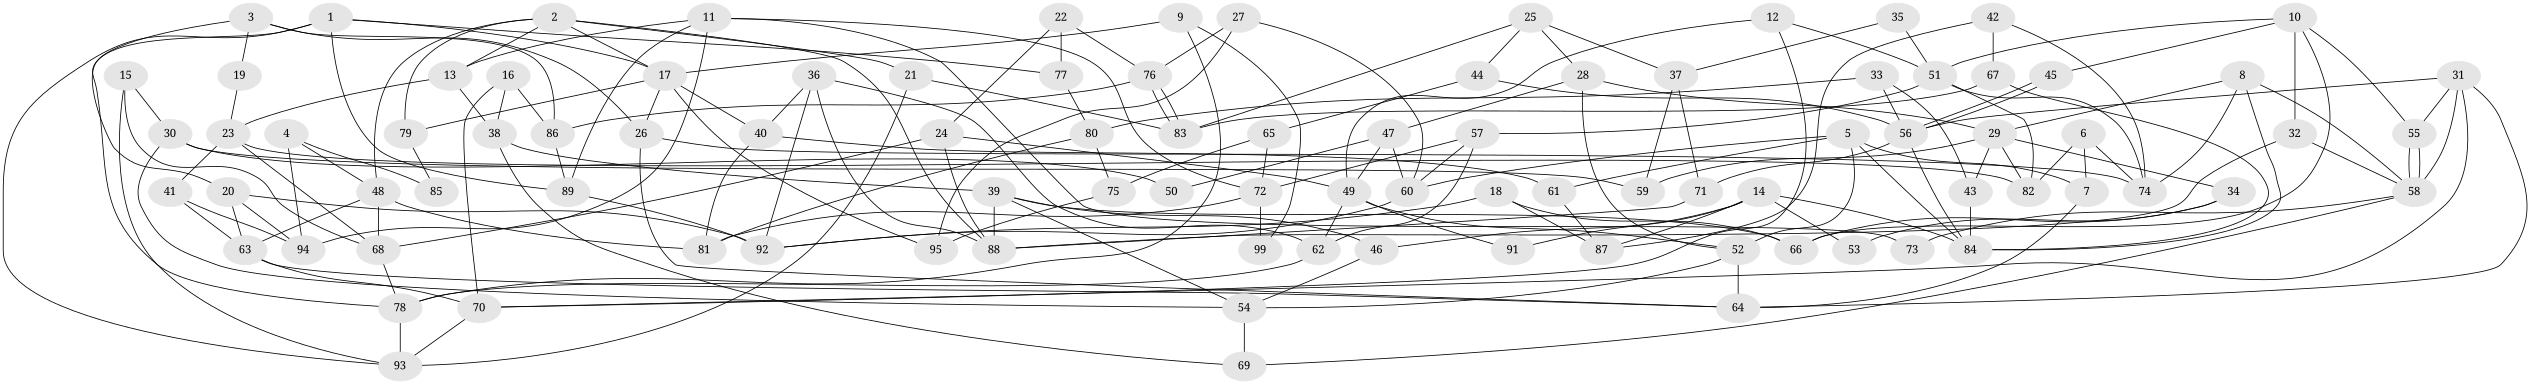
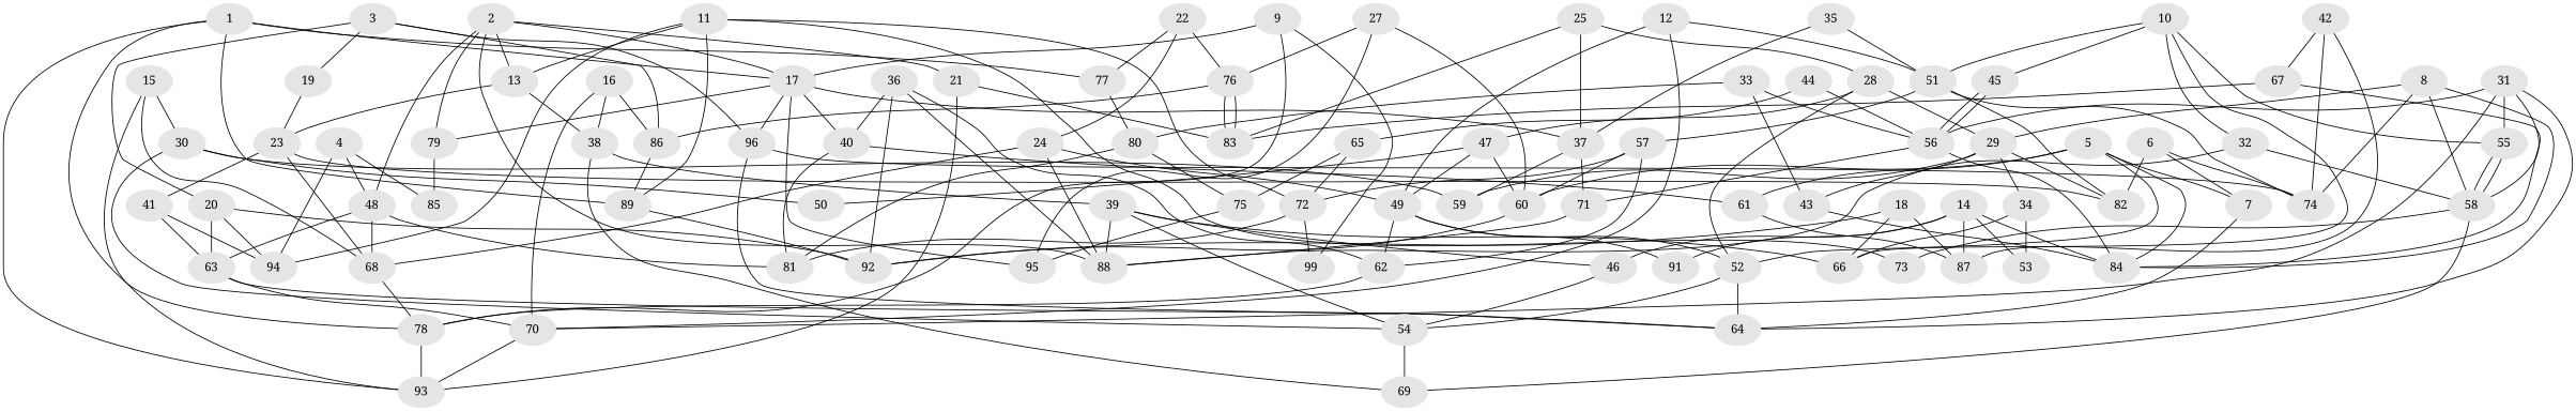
  graph {
    fontname="Noto Serif"
    node [color=gray90 fontname="Noto Serif" style=filled]
    edge [fontname="Noto Serif"]
    1
    17
    77
    78
    89
    93
    79
-   26
+   26 [label=96]
    37
    40
    95
    80
    92
    2
    13
    21
    48
    88
    23
    38
    83
    68
    63
    81
    85
    3
    19
    20
    86
    94
    74
    64
    4
    5
    7
    52
    60
    61
    84
    54
    87
    6
    82
    8
    29
    58
    34
    43
    59
    73
    69
    9
    n53 [label=99]
    10
    32
    45
    51
    55
    66
    56
    57
    11
    72
    12
    49
    70
    91
    62
    41
    39
    14
    46
    53
    15
    30
    50
    16
    71
    18
    22
    24
    76
    25
    28
    44
    47
    65
    27
    31
    33
    75
    35
    36
    42
    67
    1 -- 17
    1 -- 77
    1 -- 78
    1 -- 89
    1 -- 93
    17 -- 79
    17 -- 26
+   17 -- 37
    17 -- 40
    17 -- 95
    77 -- 80
    78 -- 93
    89 -- 92
    79 -- 85
    26 -- 74
    26 -- 64
    37 -- 59
    37 -- 71
    40 -- 81
    40 -- 61
    80 -- 81
    80 -- 75
    2 -- 17
    2 -- 79
    2 -- 13
    2 -- 21
    2 -- 48
    2 -- 88
    13 -- 23
    13 -- 38
    21 -- 93
    21 -- 83
    48 -- 68
    48 -- 63
    48 -- 81
    23 -- 68
    23 -- 82
    23 -- 41
    38 -- 69
    38 -- 39
    68 -- 78
    63 -- 64
    63 -- 70
    3 -- 26
    3 -- 19
    3 -- 20
    3 -- 86
    19 -- 23
    20 -- 92
    20 -- 63
    20 -- 94
    86 -- 89
    4 -- 48
    4 -- 85
    4 -- 94
    5 -- 7
    5 -- 52
    5 -- 60
    5 -- 61
    5 -- 84
    7 -- 64
    52 -- 64
    52 -- 54
    60 -- 92
    61 -- 87
    54 -- 69
    6 -- 74
    6 -- 7
    6 -- 82
    8 -- 74
    8 -- 84
    8 -- 29
    8 -- 58
    29 -- 82
    29 -- 34
    29 -- 43
    29 -- 59
    58 -- 73
    58 -- 69
    34 -- 66
    34 -- 53
    43 -- 84
    9 -- 17
    9 -- 78
    9 -- n53
    10 -- 32
    10 -- 45
    10 -- 51
    10 -- 55
    10 -- 66
    32 -- 88
    32 -- 58
    45 -- 56
    45 -- 56
    51 -- 74
    51 -- 82
    51 -- 57
    55 -- 58
    55 -- 58
    56 -- 84
    56 -- 71
    57 -- 60
    57 -- 72
    57 -- 62
    11 -- 89
    11 -- 13
    11 -- 94
    11 -- 73
    11 -- 72
    72 -- 81
    72 -- n53
    12 -- 51
    12 -- 49
    12 -- 70
    49 -- 52
    49 -- 91
    49 -- 62
    70 -- 93
    62 -- 78
    41 -- 63
    41 -- 94
    39 -- 88
    39 -- 54
    39 -- 66
    39 -- 46
    14 -- 84
    14 -- 87
    14 -- 91
    14 -- 46
    14 -- 53
    46 -- 54
    15 -- 93
    15 -- 68
    15 -- 30
    30 -- 54
    30 -- 59
    30 -- 50
    16 -- 38
    16 -- 86
    16 -- 70
    71 -- 88
    18 -- 92
    18 -- 87
    18 -- 66
    22 -- 77
    22 -- 24
    22 -- 76
    24 -- 88
    24 -- 68
    24 -- 49
    76 -- 83
    76 -- 83
    76 -- 86
    25 -- 37
    25 -- 83
    25 -- 28
-   25 -- 44
    28 -- 52
    28 -- 29
    28 -- 47
    44 -- 56
    44 -- 65
    47 -- 60
    47 -- 49
    47 -- 50
    65 -- 72
    65 -- 75
    27 -- 95
    27 -- 60
    27 -- 76
    31 -- 64
    31 -- 58
    31 -- 55
    31 -- 56
    31 -- 70
    33 -- 80
    33 -- 43
    33 -- 56
    75 -- 95
    35 -- 37
    35 -- 51
    36 -- 40
    36 -- 92
    36 -- 88
    36 -- 62
    42 -- 74
    42 -- 87
    42 -- 67
    67 -- 83
    67 -- 84
  }
